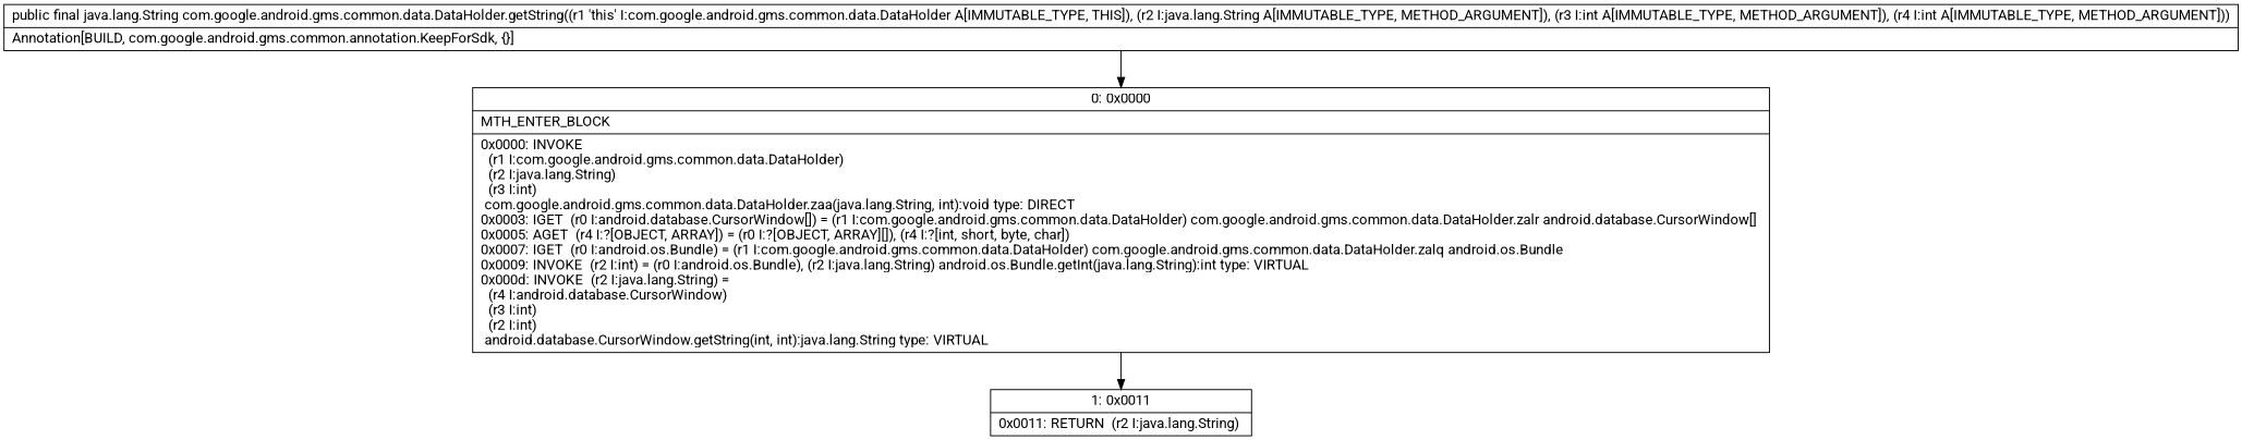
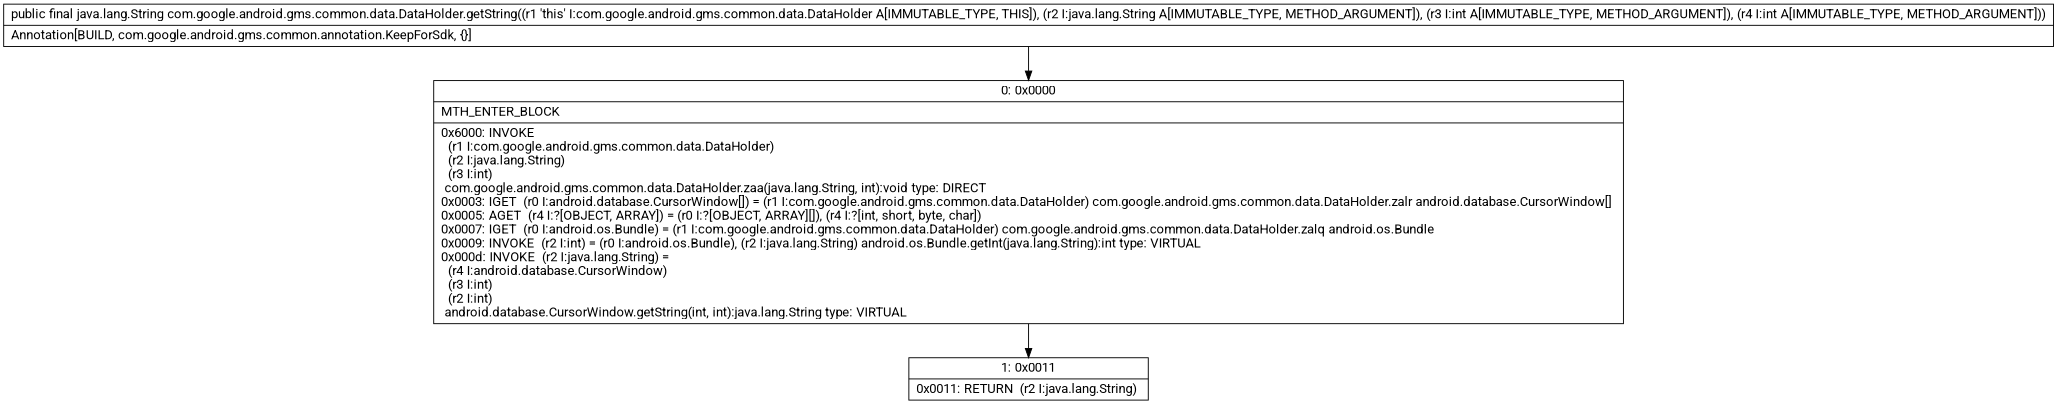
  digraph {
    fontname=Roboto
    node [shape=record fontname=Roboto]
    edge [fontname=Roboto]
-   n1 [label="{0\:\ 0x0000|MTH_ENTER_BLOCK\l|0x0000: INVOKE  \l  (r1 I:com.google.android.gms.common.data.DataHolder)\l  (r2 I:java.lang.String)\l  (r3 I:int)\l com.google.android.gms.common.data.DataHolder.zaa(java.lang.String, int):void type: DIRECT \l0x0003: IGET  (r0 I:android.database.CursorWindow[]) = (r1 I:com.google.android.gms.common.data.DataHolder) com.google.android.gms.common.data.DataHolder.zalr android.database.CursorWindow[] \l0x0005: AGET  (r4 I:?[OBJECT, ARRAY]) = (r0 I:?[OBJECT, ARRAY][]), (r4 I:?[int, short, byte, char]) \l0x0007: IGET  (r0 I:android.os.Bundle) = (r1 I:com.google.android.gms.common.data.DataHolder) com.google.android.gms.common.data.DataHolder.zalq android.os.Bundle \l0x0009: INVOKE  (r2 I:int) = (r0 I:android.os.Bundle), (r2 I:java.lang.String) android.os.Bundle.getInt(java.lang.String):int type: VIRTUAL \l0x000d: INVOKE  (r2 I:java.lang.String) = \l  (r4 I:android.database.CursorWindow)\l  (r3 I:int)\l  (r2 I:int)\l android.database.CursorWindow.getString(int, int):java.lang.String type: VIRTUAL \l}"]
+   n1 [label="{0\:\ 0x0000|MTH_ENTER_BLOCK\l|0x6000: INVOKE  \l  (r1 I:com.google.android.gms.common.data.DataHolder)\l  (r2 I:java.lang.String)\l  (r3 I:int)\l com.google.android.gms.common.data.DataHolder.zaa(java.lang.String, int):void type: DIRECT \l0x0003: IGET  (r0 I:android.database.CursorWindow[]) = (r1 I:com.google.android.gms.common.data.DataHolder) com.google.android.gms.common.data.DataHolder.zalr android.database.CursorWindow[] \l0x0005: AGET  (r4 I:?[OBJECT, ARRAY]) = (r0 I:?[OBJECT, ARRAY][]), (r4 I:?[int, short, byte, char]) \l0x0007: IGET  (r0 I:android.os.Bundle) = (r1 I:com.google.android.gms.common.data.DataHolder) com.google.android.gms.common.data.DataHolder.zalq android.os.Bundle \l0x0009: INVOKE  (r2 I:int) = (r0 I:android.os.Bundle), (r2 I:java.lang.String) android.os.Bundle.getInt(java.lang.String):int type: VIRTUAL \l0x000d: INVOKE  (r2 I:java.lang.String) = \l  (r4 I:android.database.CursorWindow)\l  (r3 I:int)\l  (r2 I:int)\l android.database.CursorWindow.getString(int, int):java.lang.String type: VIRTUAL \l}"]
    n2 [label="{1\:\ 0x0011|0x0011: RETURN  (r2 I:java.lang.String) \l}"]
    n3 [label="{public final java.lang.String com.google.android.gms.common.data.DataHolder.getString((r1 'this' I:com.google.android.gms.common.data.DataHolder A[IMMUTABLE_TYPE, THIS]), (r2 I:java.lang.String A[IMMUTABLE_TYPE, METHOD_ARGUMENT]), (r3 I:int A[IMMUTABLE_TYPE, METHOD_ARGUMENT]), (r4 I:int A[IMMUTABLE_TYPE, METHOD_ARGUMENT]))  | Annotation[BUILD, com.google.android.gms.common.annotation.KeepForSdk, \{\}]\l}"]
    n1 -> n2
    n3 -> n1
  }
